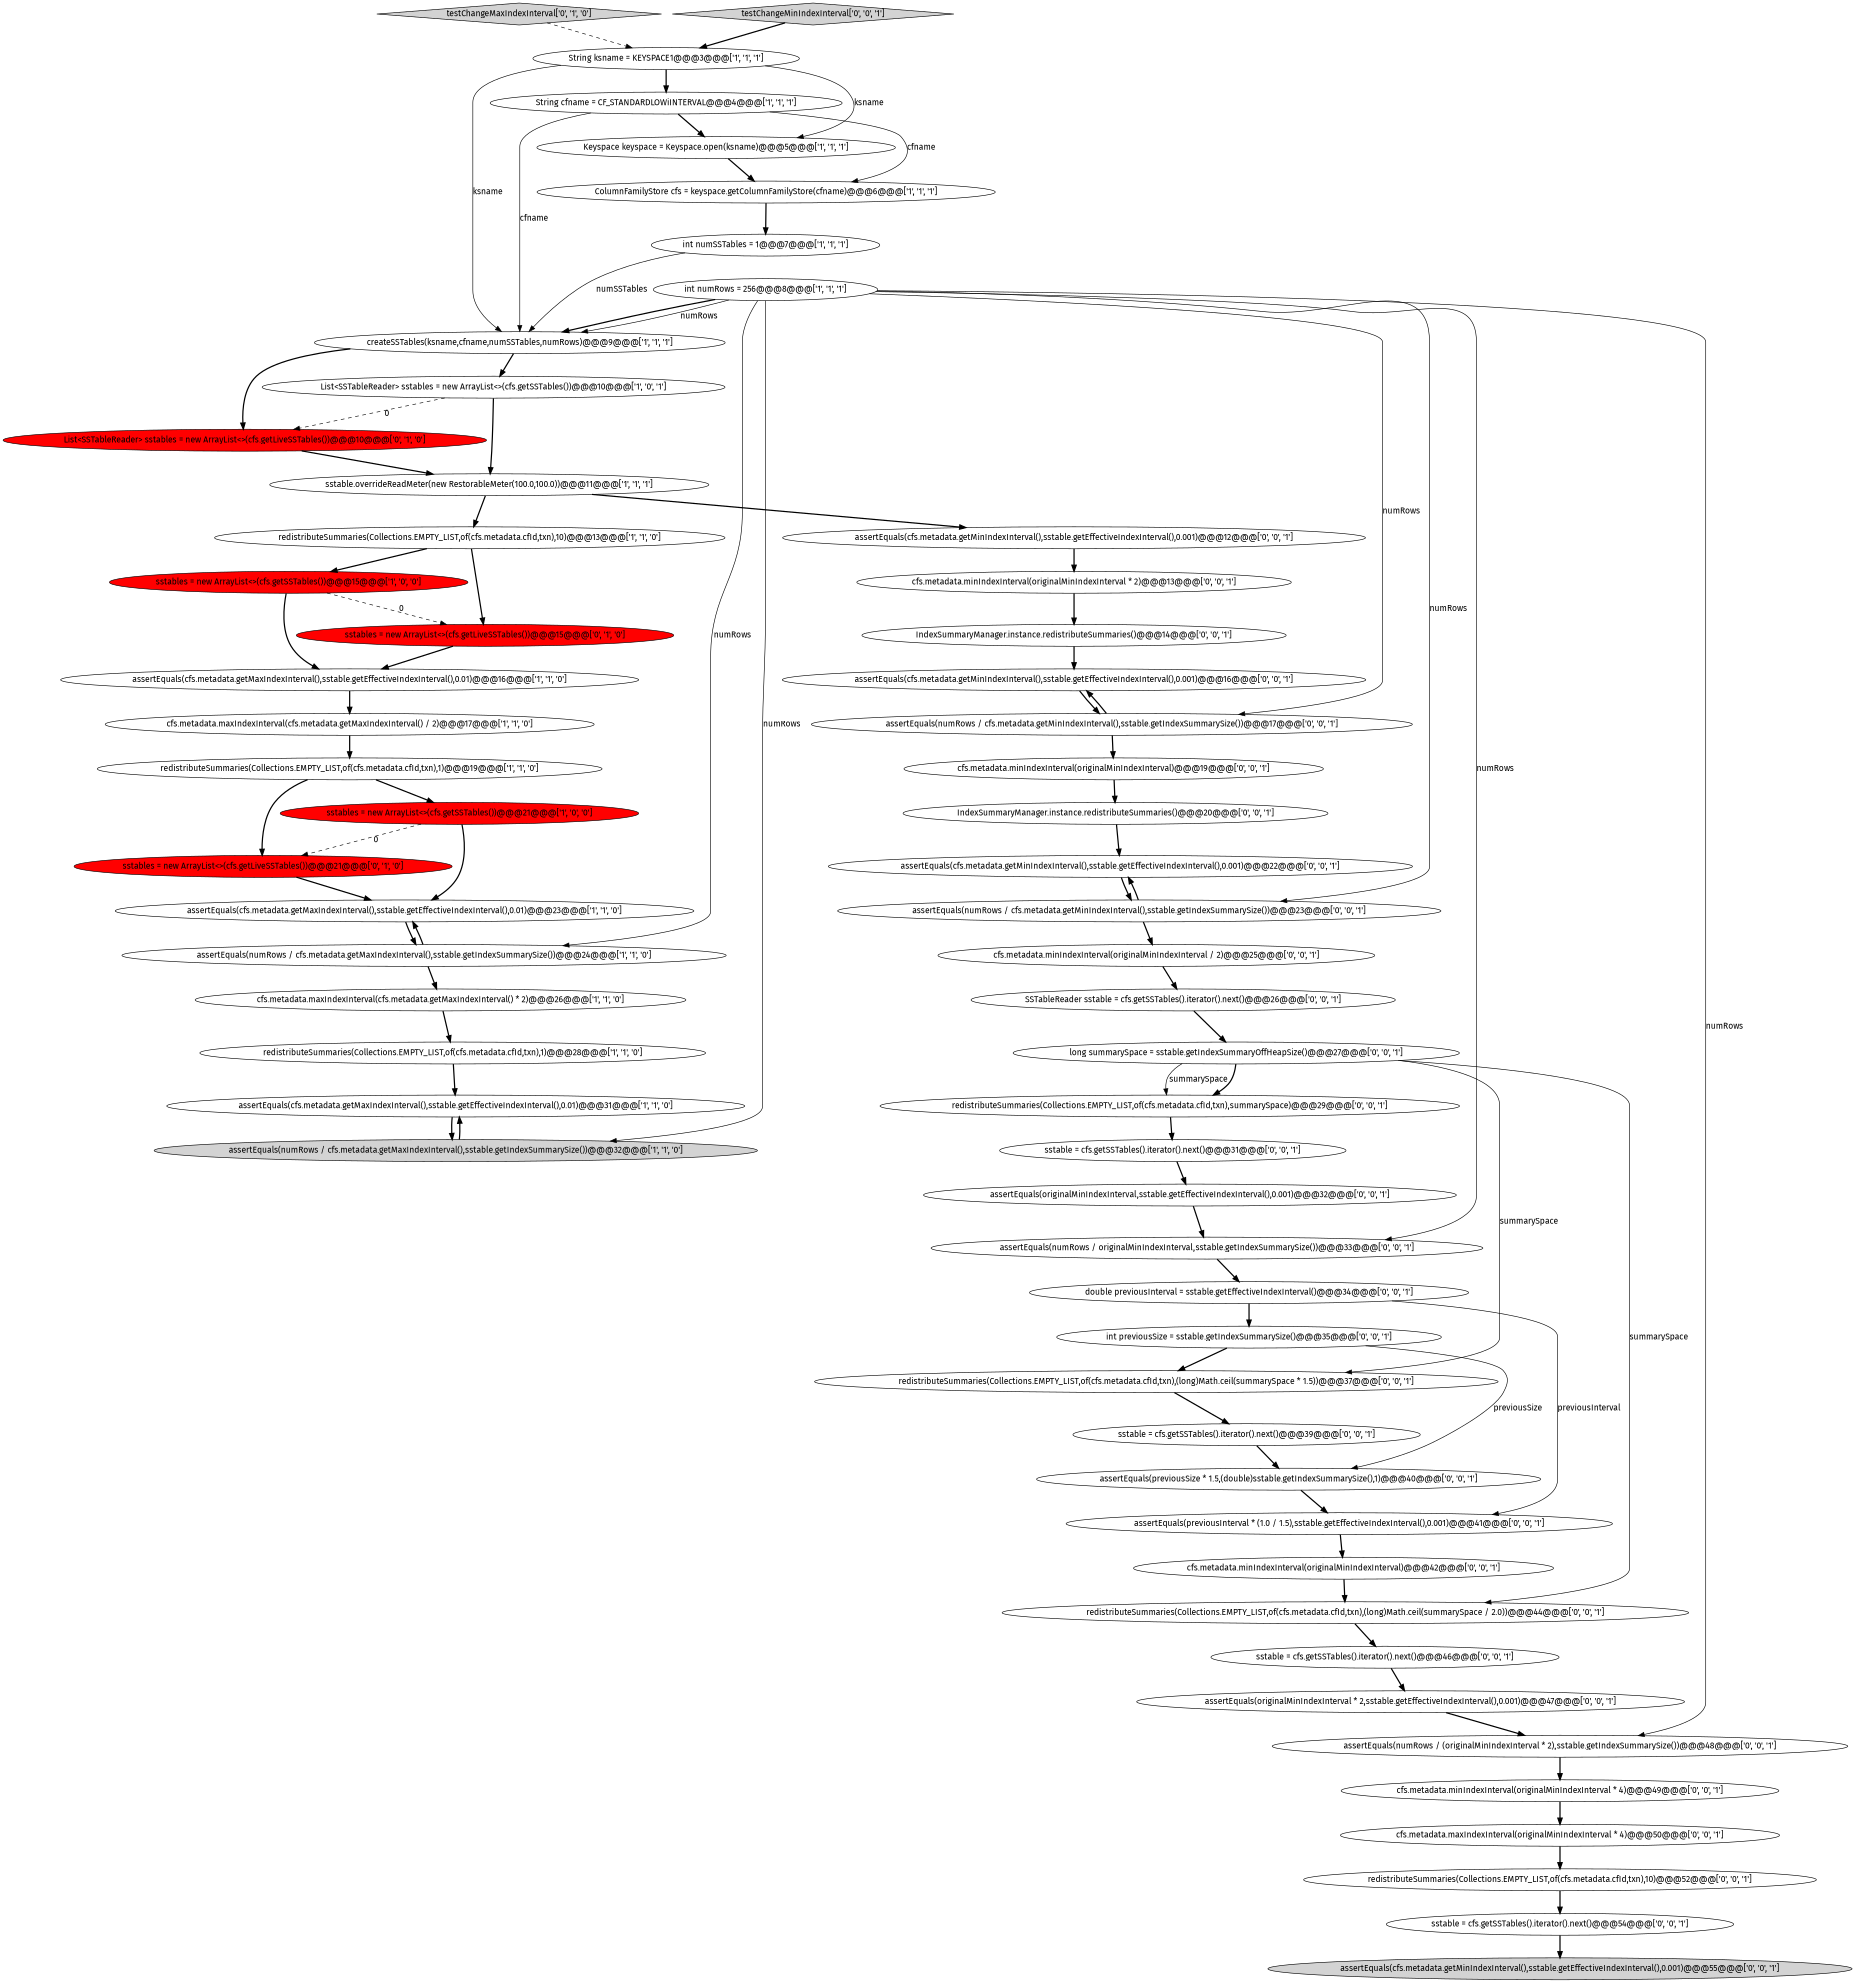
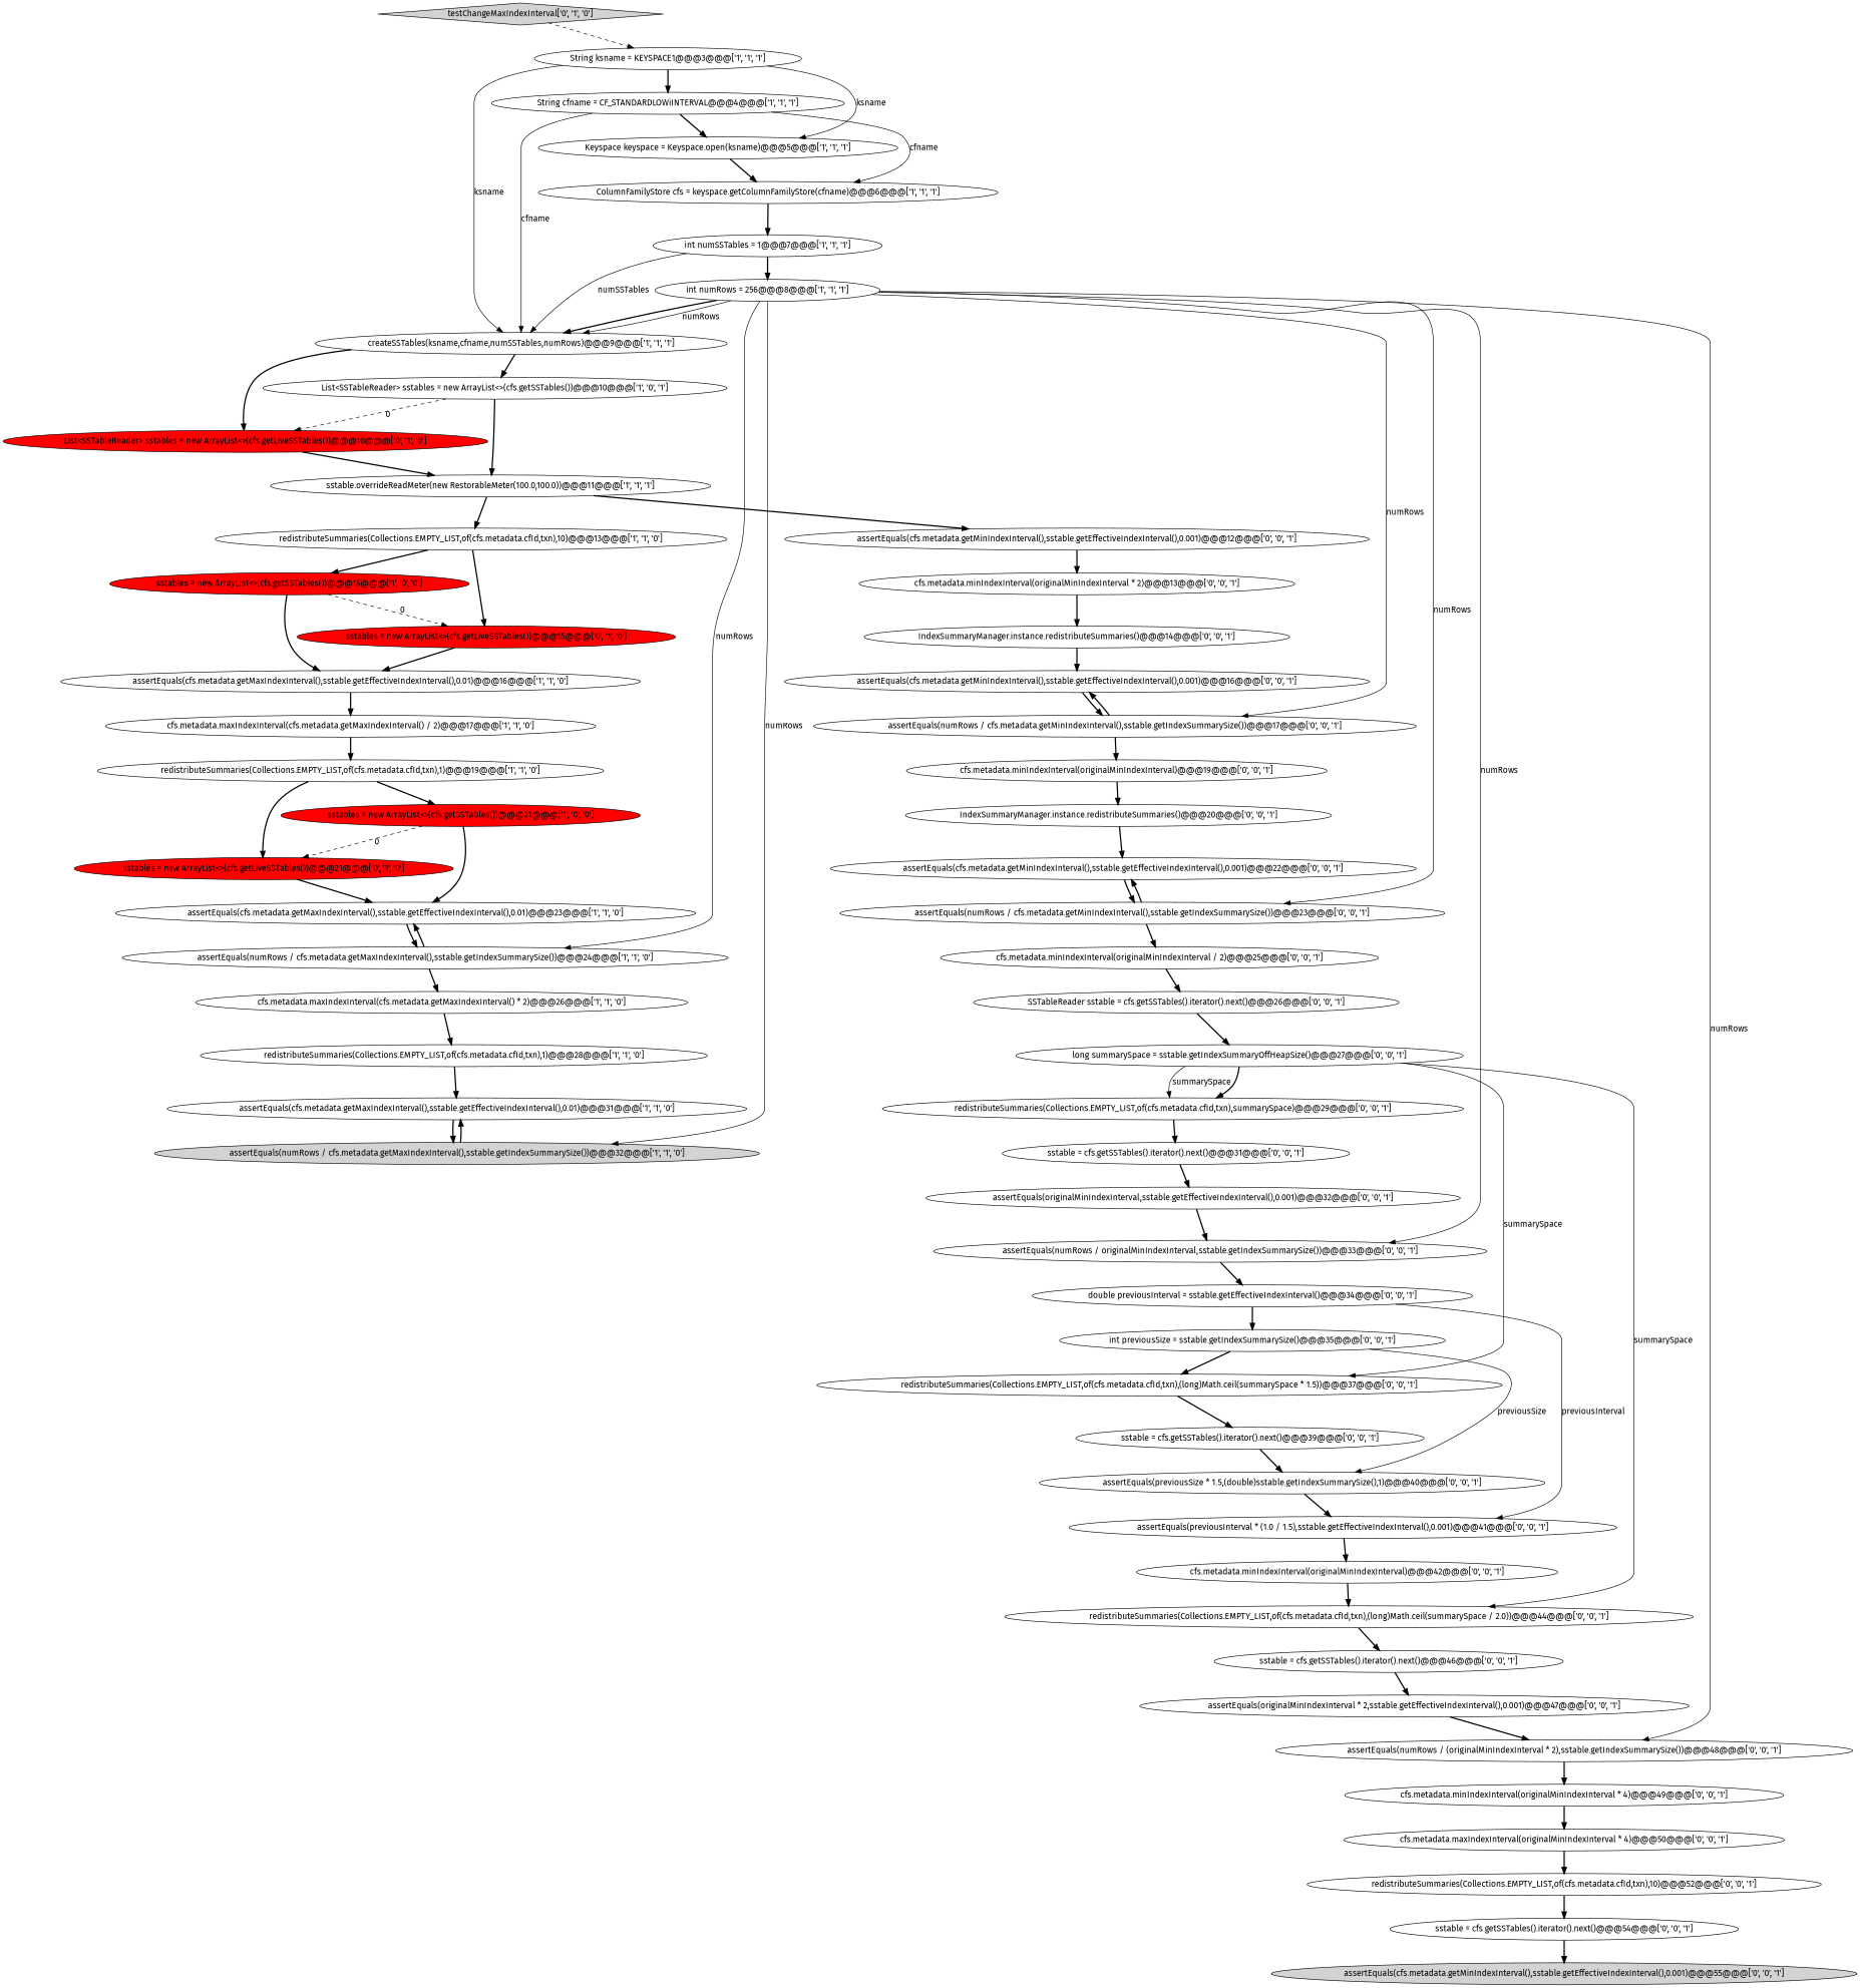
  digraph {
    fontname="Fira Sans"
    node [fillcolor=white fontname="Fira Sans" shape=ellipse style=filled]
    edge [fontname="Fira Sans" style=bold]
    n1 [fillcolor=lightgray label="testChangeMaxIndexInterval['0', '1', '0']" shape=diamond]
    n2 [label="String ksname = KEYSPACE1@@@3@@@['1', '1', '1']"]
    n3 [label="Keyspace keyspace = Keyspace.open(ksname)@@@5@@@['1', '1', '1']"]
    n4 [label="String cfname = CF_STANDARDLOWiINTERVAL@@@4@@@['1', '1', '1']"]
    n5 [label="createSSTables(ksname,cfname,numSSTables,numRows)@@@9@@@['1', '1', '1']"]
    n6 [label="assertEquals(originalMinIndexInterval * 2,sstable.getEffectiveIndexInterval(),0.001)@@@47@@@['0', '0', '1']"]
    n7 [label="assertEquals(numRows / (originalMinIndexInterval * 2),sstable.getIndexSummarySize())@@@48@@@['0', '0', '1']"]
    n8 [label="cfs.metadata.minIndexInterval(originalMinIndexInterval * 4)@@@49@@@['0', '0', '1']"]
    n9 [label="assertEquals(cfs.metadata.getMaxIndexInterval(),sstable.getEffectiveIndexInterval(),0.01)@@@23@@@['1', '1', '0']"]
    n10 [label="assertEquals(numRows / cfs.metadata.getMaxIndexInterval(),sstable.getIndexSummarySize())@@@24@@@['1', '1', '0']"]
    n11 [label="cfs.metadata.maxIndexInterval(cfs.metadata.getMaxIndexInterval() * 2)@@@26@@@['1', '1', '0']"]
    n12 [label="IndexSummaryManager.instance.redistributeSummaries()@@@20@@@['0', '0', '1']"]
    n13 [label="assertEquals(cfs.metadata.getMinIndexInterval(),sstable.getEffectiveIndexInterval(),0.001)@@@22@@@['0', '0', '1']"]
    n14 [label="assertEquals(numRows / cfs.metadata.getMinIndexInterval(),sstable.getIndexSummarySize())@@@23@@@['0', '0', '1']"]
    n15 [label="assertEquals(numRows / cfs.metadata.getMinIndexInterval(),sstable.getIndexSummarySize())@@@17@@@['0', '0', '1']"]
    n16 [label="assertEquals(cfs.metadata.getMinIndexInterval(),sstable.getEffectiveIndexInterval(),0.001)@@@16@@@['0', '0', '1']"]
    n17 [label="cfs.metadata.minIndexInterval(originalMinIndexInterval)@@@19@@@['0', '0', '1']"]
    n18 [label="redistributeSummaries(Collections.EMPTY_LIST,of(cfs.metadata.cfId,txn),1)@@@28@@@['1', '1', '0']"]
    n19 [label="redistributeSummaries(Collections.EMPTY_LIST,of(cfs.metadata.cfId,txn),(long)Math.ceil(summarySpace * 1.5))@@@37@@@['0', '0', '1']"]
    n20 [label="sstable = cfs.getSSTables().iterator().next()@@@39@@@['0', '0', '1']"]
    n21 [label="assertEquals(previousSize * 1.5,(double)sstable.getIndexSummarySize(),1)@@@40@@@['0', '0', '1']"]
    n22 [label="cfs.metadata.maxIndexInterval(originalMinIndexInterval * 4)@@@50@@@['0', '0', '1']"]
    n23 [label="redistributeSummaries(Collections.EMPTY_LIST,of(cfs.metadata.cfId,txn),10)@@@52@@@['0', '0', '1']"]
    n24 [fillcolor=lightgray label="assertEquals(cfs.metadata.getMinIndexInterval(),sstable.getEffectiveIndexInterval(),0.001)@@@55@@@['0', '0', '1']"]
    n25 [label="cfs.metadata.minIndexInterval(originalMinIndexInterval / 2)@@@25@@@['0', '0', '1']"]
    n26 [fillcolor=lightgray label="assertEquals(numRows / cfs.metadata.getMaxIndexInterval(),sstable.getIndexSummarySize())@@@32@@@['1', '1', '0']"]
    n27 [label="assertEquals(cfs.metadata.getMaxIndexInterval(),sstable.getEffectiveIndexInterval(),0.01)@@@31@@@['1', '1', '0']"]
    n28 [label="double previousInterval = sstable.getEffectiveIndexInterval()@@@34@@@['0', '0', '1']"]
    n29 [label="int previousSize = sstable.getIndexSummarySize()@@@35@@@['0', '0', '1']"]
    n30 [label="assertEquals(previousInterval * (1.0 / 1.5),sstable.getEffectiveIndexInterval(),0.001)@@@41@@@['0', '0', '1']"]
    n31 [label="cfs.metadata.minIndexInterval(originalMinIndexInterval)@@@42@@@['0', '0', '1']"]
    n32 [label="assertEquals(originalMinIndexInterval,sstable.getEffectiveIndexInterval(),0.001)@@@32@@@['0', '0', '1']"]
    n33 [label="assertEquals(numRows / originalMinIndexInterval,sstable.getIndexSummarySize())@@@33@@@['0', '0', '1']"]
    n34 [label="ColumnFamilyStore cfs = keyspace.getColumnFamilyStore(cfname)@@@6@@@['1', '1', '1']"]
    n35 [fillcolor=red label="List<SSTableReader> sstables = new ArrayList<>(cfs.getLiveSSTables())@@@10@@@['0', '1', '0']"]
    n36 [label="List<SSTableReader> sstables = new ArrayList<>(cfs.getSSTables())@@@10@@@['1', '0', '1']"]
    n37 [fillcolor=red label="sstables = new ArrayList<>(cfs.getLiveSSTables())@@@21@@@['0', '1', '0']"]
    n38 [label="sstable = cfs.getSSTables().iterator().next()@@@31@@@['0', '0', '1']"]
    n39 [label="IndexSummaryManager.instance.redistributeSummaries()@@@14@@@['0', '0', '1']"]
-   n40 [fillcolor=lightgray label="testChangeMinIndexInterval['0', '0', '1']" shape=diamond]
    n41 [label="redistributeSummaries(Collections.EMPTY_LIST,of(cfs.metadata.cfId,txn),1)@@@19@@@['1', '1', '0']"]
    n42 [fillcolor=red label="sstables = new ArrayList<>(cfs.getSSTables())@@@21@@@['1', '0', '0']"]
    n43 [label="int numSSTables = 1@@@7@@@['1', '1', '1']"]
    n44 [label="sstable.overrideReadMeter(new RestorableMeter(100.0,100.0))@@@11@@@['1', '1', '1']"]
    n45 [label="redistributeSummaries(Collections.EMPTY_LIST,of(cfs.metadata.cfId,txn),10)@@@13@@@['1', '1', '0']"]
    n46 [label="assertEquals(cfs.metadata.getMinIndexInterval(),sstable.getEffectiveIndexInterval(),0.001)@@@12@@@['0', '0', '1']"]
    n47 [fillcolor=red label="sstables = new ArrayList<>(cfs.getSSTables())@@@15@@@['1', '0', '0']"]
    n48 [label="assertEquals(cfs.metadata.getMaxIndexInterval(),sstable.getEffectiveIndexInterval(),0.01)@@@16@@@['1', '1', '0']"]
    n49 [fillcolor=red label="sstables = new ArrayList<>(cfs.getLiveSSTables())@@@15@@@['0', '1', '0']"]
    n50 [label="cfs.metadata.maxIndexInterval(cfs.metadata.getMaxIndexInterval() / 2)@@@17@@@['1', '1', '0']"]
    n51 [label="redistributeSummaries(Collections.EMPTY_LIST,of(cfs.metadata.cfId,txn),(long)Math.ceil(summarySpace / 2.0))@@@44@@@['0', '0', '1']"]
    n52 [label="sstable = cfs.getSSTables().iterator().next()@@@46@@@['0', '0', '1']"]
    n53 [label="int numRows = 256@@@8@@@['1', '1', '1']"]
    n54 [label="redistributeSummaries(Collections.EMPTY_LIST,of(cfs.metadata.cfId,txn),summarySpace)@@@29@@@['0', '0', '1']"]
    n55 [label="cfs.metadata.minIndexInterval(originalMinIndexInterval * 2)@@@13@@@['0', '0', '1']"]
    n56 [label="sstable = cfs.getSSTables().iterator().next()@@@54@@@['0', '0', '1']"]
    n57 [label="SSTableReader sstable = cfs.getSSTables().iterator().next()@@@26@@@['0', '0', '1']"]
    n58 [label="long summarySpace = sstable.getIndexSummaryOffHeapSize()@@@27@@@['0', '0', '1']"]
    n1 -> n2 [style=dashed]
    n2 -> n3 [label=ksname style=solid]
    n2 -> n4
    n2 -> n5 [label=ksname style=solid]
    n3 -> n34
    n4 -> n3
    n4 -> n5 [label=cfname style=solid]
    n4 -> n34 [label=cfname style=solid]
    n5 -> n35
    n5 -> n36
    n6 -> n7
    n7 -> n8
    n8 -> n22
    n9 -> n10
    n10 -> n9
    n10 -> n11
    n11 -> n18
    n12 -> n13
    n13 -> n14
    n14 -> n13
    n14 -> n25
    n15 -> n16
    n15 -> n17
    n16 -> n15
    n17 -> n12
    n18 -> n27
    n19 -> n20
    n20 -> n21
    n21 -> n30
    n22 -> n23
    n23 -> n56
    n25 -> n57
    n26 -> n27
    n27 -> n26
    n28 -> n29
    n28 -> n30 [label=previousInterval style=solid]
    n29 -> n19
    n29 -> n21 [label=previousSize style=solid]
    n30 -> n31
    n31 -> n51
    n32 -> n33
    n33 -> n28
    n34 -> n43
    n35 -> n44
    n36 -> n35 [label=0 style=dashed]
    n36 -> n44
    n37 -> n9
    n38 -> n32
    n39 -> n16
-   n40 -> n2
    n41 -> n37
    n41 -> n42
    n42 -> n9
    n42 -> n37 [label=0 style=dashed]
    n43 -> n5 [label=numSSTables style=solid]
+   n43 -> n53
    n44 -> n45
    n44 -> n46
    n45 -> n47
    n45 -> n49
    n46 -> n55
    n47 -> n48
    n47 -> n49 [label=0 style=dashed]
    n48 -> n50
    n49 -> n48
    n50 -> n41
    n51 -> n52
    n52 -> n6
    n53 -> n5
    n53 -> n5 [label=numRows style=solid]
    n53 -> n7 [label=numRows style=solid]
    n53 -> n10 [label=numRows style=solid]
    n53 -> n14 [label=numRows style=solid]
    n53 -> n15 [label=numRows style=solid]
    n53 -> n26 [label=numRows style=solid]
    n53 -> n33 [label=numRows style=solid]
    n54 -> n38
    n55 -> n39
    n56 -> n24
    n57 -> n58
    n58 -> n19 [label=summarySpace style=solid]
    n58 -> n51 [label=summarySpace style=solid]
    n58 -> n54 [label=summarySpace style=solid]
    n58 -> n54
  }
